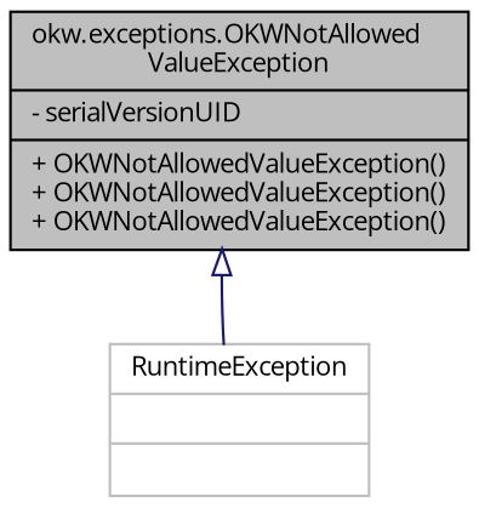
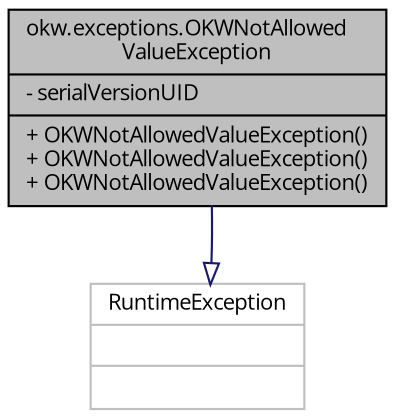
  digraph {
    fontname="Open Sans"
    node [fontname="Open Sans" fontsize=10 shape=record style=filled]
    n1 [color=black fillcolor=grey75 fontcolor=black height=0.2 label="{okw.exceptions.OKWNotAllowed\lValueException\n|- serialVersionUID\l|+ OKWNotAllowedValueException()\l+ OKWNotAllowedValueException()\l+ OKWNotAllowedValueException()\l}" width=0.4]
    n2 [color=grey75 fillcolor=white height=0.2 label="{RuntimeException\n||}" width=0.4]
-   n1 -> n2 [arrowtail=onormal color=midnightblue dir=back fontname="Open Sans" fontsize=10 labelfontname=Helvetica labelfontsize=10 style=solid]
+   n2 -> n1 [arrowtail=onormal color=midnightblue dir=back fontname="Open Sans" fontsize=10 labelfontname=Helvetica labelfontsize=10 style=solid]
  }
